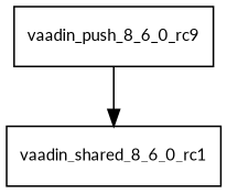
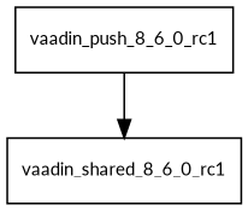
  digraph {
    fontname=Lato
    node [fontsize=10.0 shape=box fontname=Lato]
-   vaadin_push_8_6_0_rc1 [label=vaadin_push_8_6_0_rc9]
+   vaadin_push_8_6_0_rc1
    vaadin_shared_8_6_0_rc1
    vaadin_push_8_6_0_rc1 -> vaadin_shared_8_6_0_rc1 [fontname=Lato]
  }
